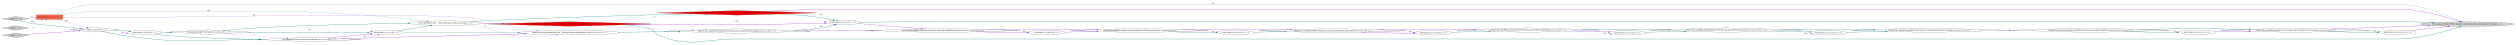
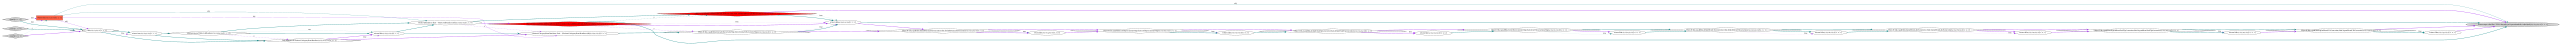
  digraph {
    fontname="Playfair Display"
    rankdir=LR
    node [fillcolor=white fontname="Playfair Display" shape=diamond style=filled]
    edge [arrowhead=diamond color=purple fontname="Playfair Display" style=bold]
    n1 [label="!ObjectUtils.equal(this.defaultItemURLGenerator,that.defaultItemURLGenerator)@@@25@@@['0', '0', '1']"]
    n2 [label="!ObjectUtils.equal(this.legendItemLabelGenerator,that.legendItemLabelGenerator)@@@28@@@['0', '0', '1']"]
    n3 [label="return false@@@26@@@['0', '0', '1']" shape=ellipse]
+   n4 [label="return false@@@29@@@['0', '0', '1']" shape=ellipse]
    n5 [label="!ObjectUtils.equal(this.legendItemToolTipGenerator,that.legendItemToolTipGenerator)@@@31@@@['0', '0', '1']"]
    n6 [label="obj == this@@@3@@@['1', '1', '1']"]
    n7 [label="return true@@@4@@@['1', '1', '1']" shape=ellipse]
    n8 [label="!(obj instanceof AbstractCategoryItemRenderer)@@@6@@@['0', '0', '1']"]
    n9 [label="!(obj instanceof YIntervalRenderer)@@@6@@@['1', '1', '0']"]
    n10 [label="YIntervalRenderer that = (YIntervalRenderer)obj@@@9@@@['1', '1', '0']" shape=ellipse]
    n11 [label="return false@@@7@@@['1', '1', '1']" shape=ellipse]
    n12 [label="AbstractCategoryItemRenderer that = (AbstractCategoryItemRenderer)obj@@@9@@@['0', '0', '1']" shape=ellipse]
    n13 [label="return false@@@23@@@['0', '0', '1']" shape=ellipse]
    n14 [label="!ObjectUtils.equal(this.toolTipGeneratorMap,that.toolTipGeneratorMap)@@@16@@@['0', '0', '1']"]
    n15 [label="!ObjectUtils.equal(this.defaultToolTipGenerator,that.defaultToolTipGenerator)@@@19@@@['0', '0', '1']"]
    n16 [label="return false@@@17@@@['0', '0', '1']" shape=ellipse]
    n17 [label="return false@@@20@@@['0', '0', '1']" shape=ellipse]
    n18 [label="!ObjectUtils.equal(this.itemURLGeneratorMap,that.itemURLGeneratorMap)@@@22@@@['0', '0', '1']"]
    n19 [fillcolor=red label="!ObjectUtils.equal(this.additionalItemLabelGenerator,that.additionalItemLabelGenerator)@@@10@@@['1', '0', '0']"]
    n20 [fillcolor=red label="!Objects.equals(this.additionalItemLabelGenerator,that.additionalItemLabelGenerator)@@@10@@@['0', '1', '0']"]
    n21 [label="!ObjectUtils.equal(this.itemLabelGeneratorMap,that.itemLabelGeneratorMap)@@@10@@@['0', '0', '1']"]
    n22 [fillcolor=lightgray label="return super.edu.fdu.CPPDG.tinypdg.pe.ExpressionInfo@24b2d4obj@@@37@@@['1', '1', '1']" shape=ellipse]
    n23 [label="return false@@@11@@@['1', '1', '1']" shape=ellipse]
    n24 [label="!ObjectUtils.equal(this.defaultItemLabelGenerator,that.defaultItemLabelGenerator)@@@13@@@['0', '0', '1']"]
    n25 [fillcolor=tomato label="Object obj@@@2@@@['1', '1', '1']" shape=box]
    n26 [label="!ObjectUtils.equal(this.legendItemURLGenerator,that.legendItemURLGenerator)@@@34@@@['0', '0', '1']"]
    n27 [label="return false@@@35@@@['0', '0', '1']" shape=ellipse]
    n28 [label="return false@@@32@@@['0', '0', '1']" shape=ellipse]
    n29 [label="return false@@@14@@@['0', '0', '1']" shape=ellipse]
    n30 [fillcolor=lightgray label="equals['0', '0', '1']"]
    n31 [fillcolor=lightgray label="equals['1', '0', '0']"]
    n32 [fillcolor=lightgray label="equals['0', '1', '0']"]
    n1 -> n2 [color=teal]
    n1 -> n3 [arrowhead=vee color=teal]
    n1 -> n3 [label=true style=dotted]
+   n2 -> n4 [label=true style=dotted]
+   n2 -> n4 [arrowhead=vee]
    n2 -> n5 [arrowhead=vee]
    n3 -> n2 [arrowhead=vee color=teal]
+   n4 -> n5
    n5 -> n26 [arrowhead=vee color=teal]
    n5 -> n28 [arrowhead=vee label=true style=dotted]
    n5 -> n28 [color=teal]
    n6 -> n7 [arrowhead=vee color=teal]
    n6 -> n7 [label=true style=dotted]
    n6 -> n8 [arrowhead=vee color=teal]
    n7 -> n8 [color=teal]
    n7 -> n9 [color=teal]
    n8 -> n11 [arrowhead=vee]
    n8 -> n11 [arrowhead=vee label=true style=dotted]
    n8 -> n12
    n9 -> n8 [label=0 style=dashed]
    n9 -> n10 [color=teal]
    n9 -> n11 [color=teal]
    n9 -> n11 [color=teal label=true style=dotted]
    n10 -> n12 [arrowhead=vee label=0 style=dashed]
    n10 -> n19
    n10 -> n20 [arrowhead=vee color=teal]
    n11 -> n10 [color=teal]
    n11 -> n12 [arrowhead=vee color=teal]
    n12 -> n21 [color=teal]
    n13 -> n1 [arrowhead=vee color=teal]
    n14 -> n15
    n14 -> n16 [arrowhead=vee label=true style=dotted]
    n14 -> n16 [color=teal]
    n15 -> n17 [arrowhead=vee]
    n15 -> n17 [label=true style=dotted]
    n15 -> n18
    n16 -> n15 [arrowhead=vee color=teal]
    n17 -> n18 [arrowhead=vee color=teal]
    n18 -> n1 [color=teal]
    n18 -> n13
    n18 -> n13 [color=teal label=true style=dotted]
    n19 -> n20 [arrowhead=vee color=teal label=0 style=dashed]
    n19 -> n21 [label=0 style=dashed]
    n19 -> n22 [color=teal]
    n19 -> n23 [label=true style=dotted]
    n19 -> n23
    n20 -> n22
    n20 -> n23 [arrowhead=vee color=teal label=true style=dotted]
    n20 -> n23 [arrowhead=vee color=teal]
    n21 -> n23 [arrowhead=vee label=true style=dotted]
    n21 -> n23 [color=teal]
    n21 -> n24 [arrowhead=vee]
    n23 -> n22 [color=teal]
    n23 -> n24
    n24 -> n14 [arrowhead=vee]
    n24 -> n29 [color=teal label=true style=dotted]
    n24 -> n29
    n25 -> n6 [label=obj style=solid]
    n25 -> n10 [color=teal label=obj style=solid]
    n25 -> n12 [arrowhead=vee label=obj style=solid]
    n25 -> n22 [arrowhead=vee color=teal label=obj style=solid]
    n26 -> n22 [arrowhead=vee]
    n26 -> n27 [color=teal label=true style=dotted]
    n26 -> n27 [color=teal]
    n27 -> n22
    n28 -> n26 [arrowhead=vee]
    n29 -> n14
    n30 -> n6
    n30 -> n25 [arrowhead=vee color=teal label=0 style=dotted]
-   n31 -> n6 [arrowhead=vee color=teal style=dotted]
+   n31 -> n6 [arrowhead=vee color=teal]
    n31 -> n25 [arrowhead=vee label=true style=dotted]
    n32 -> n6 [arrowhead=vee color=teal]
    n32 -> n25 [label=true style=dotted]
  }
